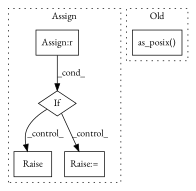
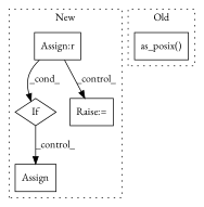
  digraph {
    fontname="EB Garamond"
    node [fontname="EB Garamond" s=2860 shape=box]
    edge [fontname="EB Garamond"]
    n1 [a=96 l=0 label=If shape=diamond]
-   n2 [a=91 l=6 label=Raise s=3367]
+   n2 [a=91 l=6 label=Assign s=3367]
    n3 [a=40 l=26 label="Assign:r"]
    n4 [a=68 l=3 label="Raise:=" s=3276]
    n5 [a=75 l=30 label="as_posix()" s=3602]
    subgraph cluster_1 {
-     label=Assign
+     label=New
      style=dotted
      n1
      n2
      n3
      n4
    }
    subgraph cluster_2 {
      label=Old
      style=dotted
      n5
    }
    n1 -> n2 [label=_control_]
-   n1 -> n4 [label=_control_]
+   n3 -> n4 [label=_control_]
    n3 -> n1 [label=_cond_]
  }
